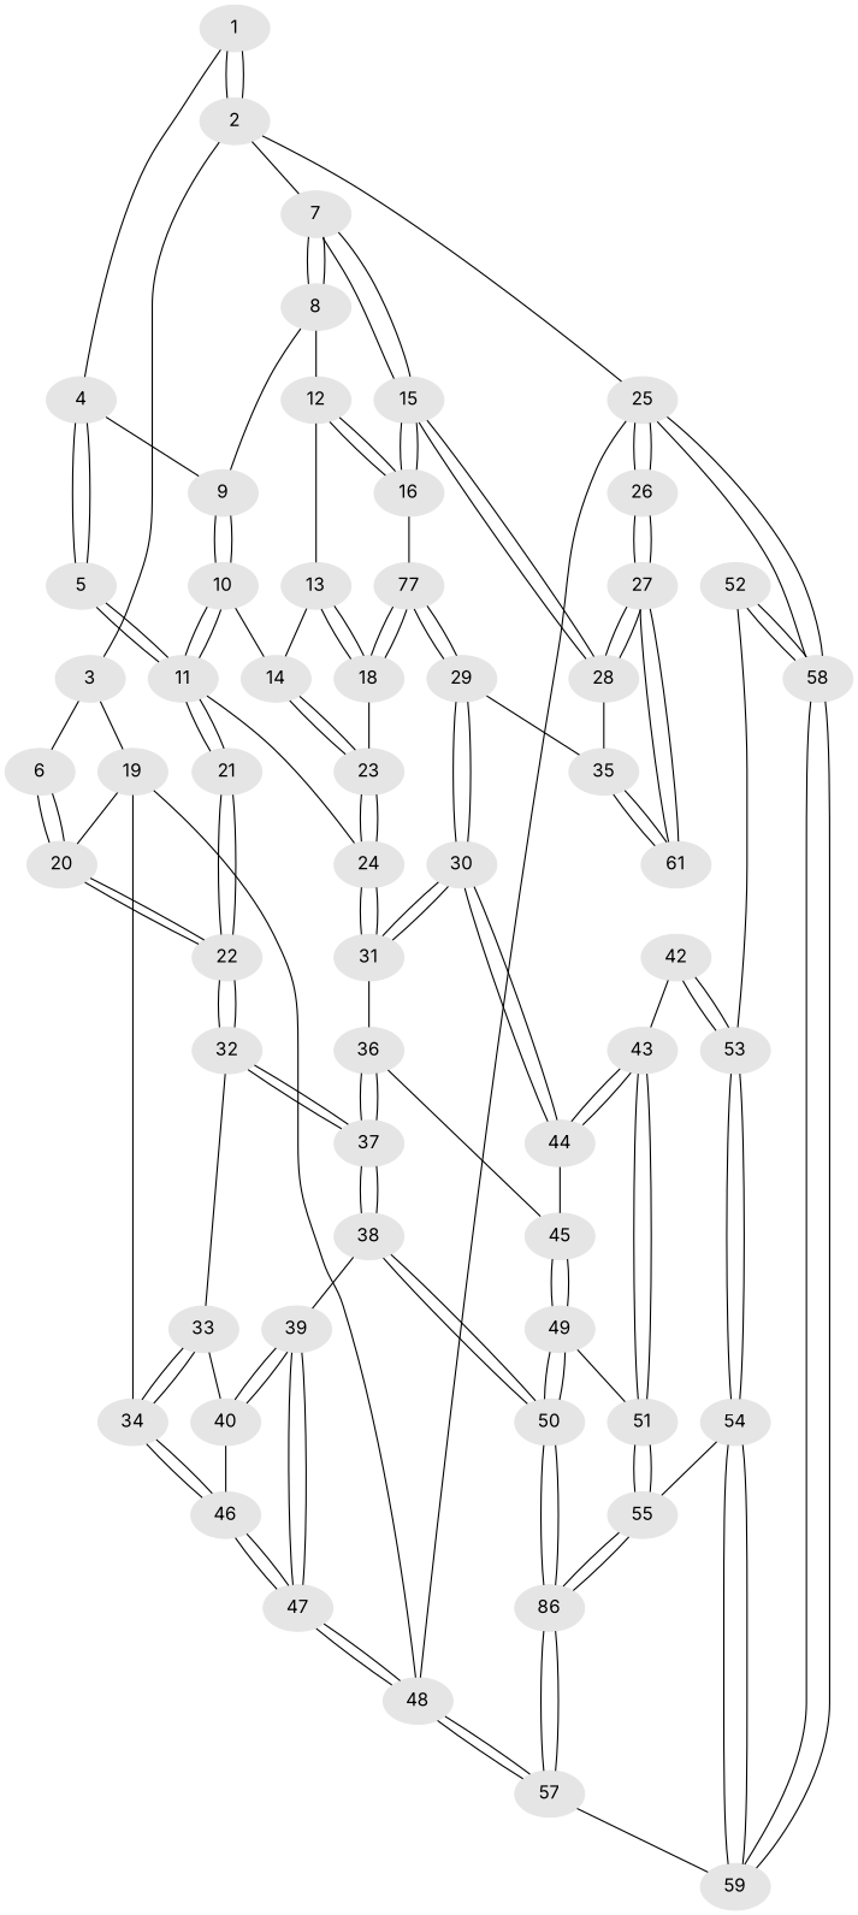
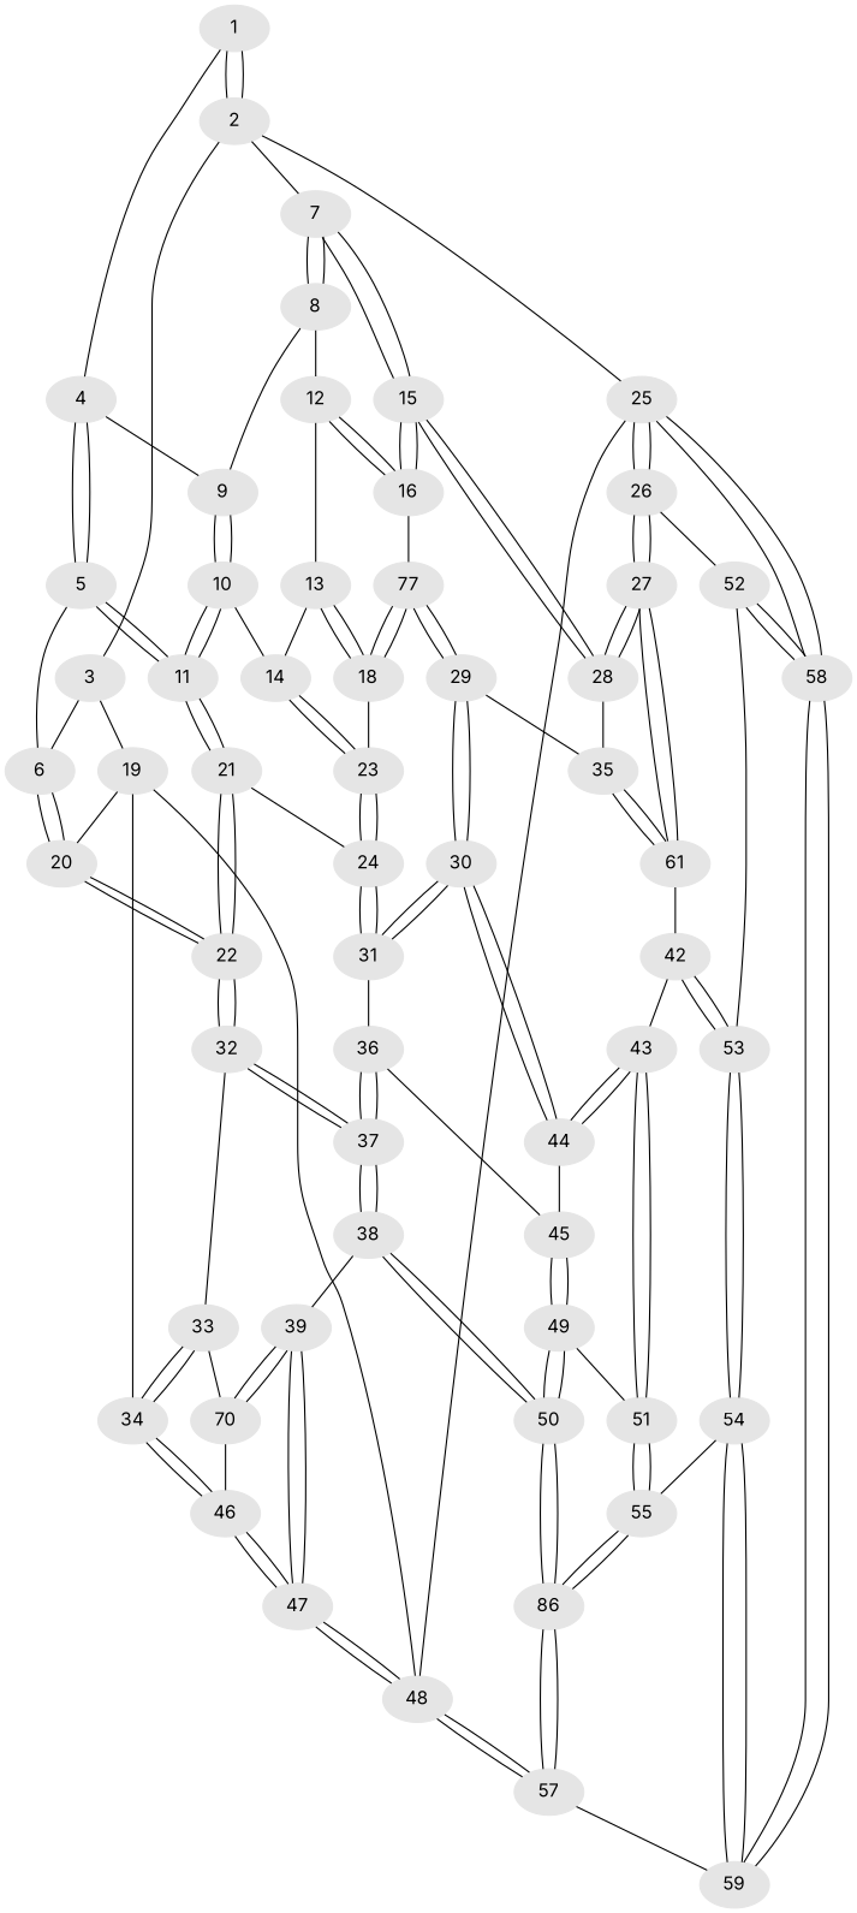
  graph {
    fontname=Inter
    node [color=gray90 fontname=Inter style=filled]
    edge [fontname=Inter]
    1
    2
    4
    3
    7
    25
    5
    9
    6
    19
    8
    15
    48
    26
    58
    20
    34
    11
    10
    21
    22
    12
    16
    28
    13
    14
    23
    24
    18
    n30 [label=77]
    35
    29
    30
    46
    57
    32
    31
    33
    37
    36
    27
    52
    59
    n44 [label=61]
    53
    42
    44
    45
-   40
+   40 [label=70]
    38
    47
    49
    39
    50
    n55 [label=86]
    43
    51
    54
    55
    1 -- 2
    1 -- 2
    1 -- 4
    2 -- 3
    2 -- 7
    2 -- 25
    4 -- 5
    4 -- 5
    4 -- 9
    3 -- 6
    3 -- 19
    7 -- 8
    7 -- 8
    7 -- 15
    7 -- 15
    25 -- 48
    25 -- 26
    25 -- 26
    25 -- 58
    25 -- 58
+   5 -- 6
    5 -- 11
    5 -- 11
    9 -- 10
    9 -- 10
    6 -- 20
    6 -- 20
    19 -- 48
    19 -- 20
    19 -- 34
    8 -- 9
    8 -- 12
    15 -- 16
    15 -- 16
    15 -- 28
    15 -- 28
    48 -- 57
    48 -- 57
    26 -- 27
    26 -- 27
+   26 -- 52
    58 -- 59
    58 -- 59
    20 -- 22
    20 -- 22
    34 -- 46
    34 -- 46
    11 -- 21
    11 -- 21
    10 -- 11
    10 -- 11
    10 -- 14
    21 -- 22
    21 -- 22
-   11 -- 24
+   21 -- 24
    22 -- 32
    22 -- 32
    12 -- 16
    12 -- 16
    12 -- 13
    16 -- n30
    28 -- 35
    13 -- 14
    13 -- 18
    13 -- 18
    14 -- 23
    14 -- 23
    23 -- 24
    23 -- 24
    24 -- 31
    24 -- 31
    18 -- 23
    n30 -- 18
    n30 -- 18
    n30 -- 29
    n30 -- 29
    35 -- n44
    35 -- n44
    29 -- 35
    29 -- 30
    29 -- 30
    30 -- 31
    30 -- 31
    30 -- 44
    30 -- 44
    46 -- 47
    46 -- 47
    57 -- 59
    32 -- 33
    32 -- 37
    32 -- 37
    31 -- 36
    33 -- 34
    33 -- 34
    33 -- 40
    37 -- 38
    37 -- 38
    36 -- 37
    36 -- 37
    36 -- 45
    27 -- 28
    27 -- 28
    27 -- n44
    27 -- n44
    52 -- 58
    52 -- 58
    52 -- 53
+   n44 -- 42
    53 -- 54
    53 -- 54
    42 -- 53
    42 -- 53
    42 -- 43
    44 -- 45
    45 -- 49
    45 -- 49
    40 -- 46
    38 -- 39
    38 -- 50
    38 -- 50
    47 -- 48
    47 -- 48
    49 -- 50
    49 -- 50
    49 -- 51
    39 -- 40
    39 -- 40
    39 -- 47
    39 -- 47
    50 -- n55
    50 -- n55
    n55 -- 57
    n55 -- 57
    43 -- 44
    43 -- 44
    43 -- 51
    43 -- 51
    51 -- 55
    51 -- 55
    54 -- 59
    54 -- 59
    54 -- 55
    55 -- n55
    55 -- n55
  }
